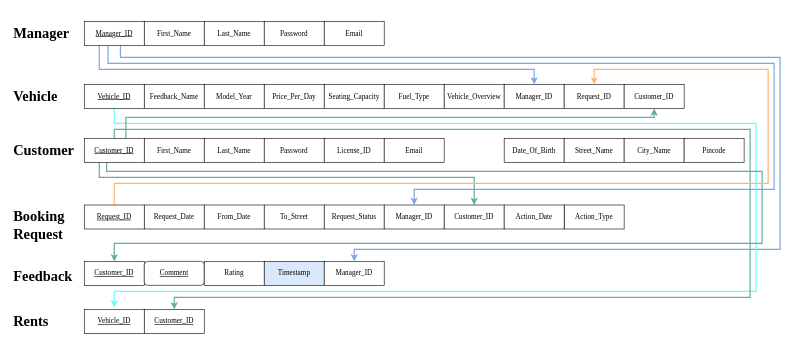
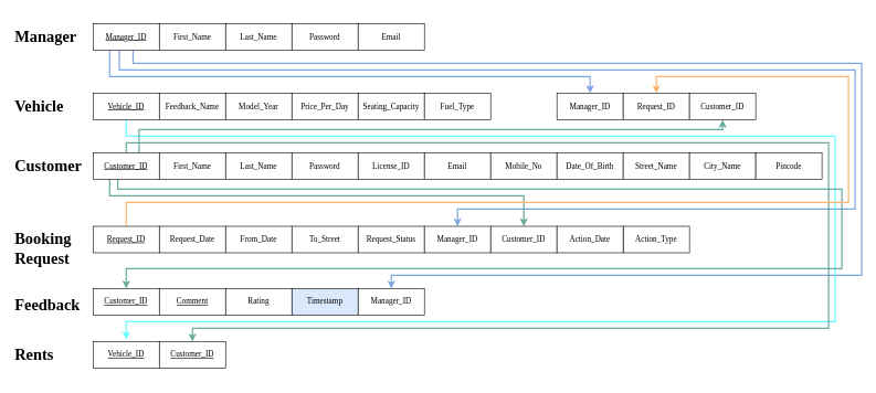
  <mxCell id="0" />
  <mxCell id="1" parent="0" />
  <mxCell id="2" style="edgeStyle=orthogonalEdgeStyle;rounded=0;orthogonalLoop=1;jettySize=auto;html=1;exitX=0.25;exitY=1;exitDx=0;exitDy=0;entryX=0.5;entryY=0;entryDx=0;entryDy=0;labelBorderColor=none;strokeColor=#7EA6E0;strokeWidth=2;" parent="1" source="5" target="48" edge="1"><mxGeometry relative="1" as="geometry"><Array as="points"><mxPoint x="165" y="115" /><mxPoint x="890" y="115" /></Array></mxGeometry></mxCell>
  <mxCell id="3" style="edgeStyle=orthogonalEdgeStyle;rounded=0;orthogonalLoop=1;jettySize=auto;html=1;exitX=0.397;exitY=1.005;exitDx=0;exitDy=0;entryX=0.5;entryY=0;entryDx=0;entryDy=0;exitPerimeter=0;labelBorderColor=none;strokeColor=#7EA6E0;strokeWidth=2;" parent="1" source="5" target="49" edge="1"><mxGeometry relative="1" as="geometry"><mxPoint x="390" y="115" as="targetPoint" /><Array as="points"><mxPoint x="180" y="105" /><mxPoint x="1290" y="105" /><mxPoint x="1290" y="315" /><mxPoint x="690" y="315" /></Array></mxGeometry></mxCell>
  <mxCell id="4" style="edgeStyle=orthogonalEdgeStyle;rounded=0;orthogonalLoop=1;jettySize=auto;html=1;exitX=0.603;exitY=0.997;exitDx=0;exitDy=0;entryX=0.5;entryY=0;entryDx=0;entryDy=0;exitPerimeter=0;labelBorderColor=none;strokeColor=#7EA6E0;strokeWidth=2;" parent="1" source="5" target="50" edge="1"><mxGeometry relative="1" as="geometry"><mxPoint x="400" y="225" as="targetPoint" /><Array as="points"><mxPoint x="200" y="95" /><mxPoint x="1300" y="95" /><mxPoint x="1300" y="415" /><mxPoint x="590" y="415" /></Array></mxGeometry></mxCell>
  <mxCell id="5" value="&lt;u&gt;Manager_ID&lt;/u&gt;" style="whiteSpace=wrap;html=1;align=center;fontFamily=Times New Roman;" parent="1" vertex="1"><mxGeometry x="140" y="35" width="100" height="40" as="geometry" /></mxCell>
  <mxCell id="6" value="First_Name" style="whiteSpace=wrap;html=1;align=center;fontFamily=Times New Roman;" parent="1" vertex="1"><mxGeometry x="240" y="35" width="100" height="40" as="geometry" /></mxCell>
  <mxCell id="7" value="Last_Name" style="whiteSpace=wrap;html=1;align=center;fontFamily=Times New Roman;" parent="1" vertex="1"><mxGeometry x="340" y="35" width="100" height="40" as="geometry" /></mxCell>
  <mxCell id="8" value="Password" style="whiteSpace=wrap;html=1;align=center;fontFamily=Times New Roman;" parent="1" vertex="1"><mxGeometry x="440" y="35" width="100" height="40" as="geometry" /></mxCell>
  <mxCell id="9" value="Email" style="whiteSpace=wrap;html=1;align=center;fontFamily=Times New Roman;" parent="1" vertex="1"><mxGeometry x="540" y="35" width="100" height="40" as="geometry" /></mxCell>
  <mxCell id="10" style="edgeStyle=orthogonalEdgeStyle;rounded=0;orthogonalLoop=1;jettySize=auto;html=1;exitX=0.5;exitY=1;exitDx=0;exitDy=0;entryX=0.5;entryY=0;entryDx=0;entryDy=0;strokeWidth=2;strokeColor=#66FFFF;" edge="1" parent="1"><mxGeometry relative="1" as="geometry"><mxPoint x="190" y="177" as="sourcePoint" /><mxPoint x="190" y="512" as="targetPoint" /><Array as="points"><mxPoint x="190" y="205" /><mxPoint x="1260" y="205" /><mxPoint x="1260" y="485" /><mxPoint x="190" y="485" /></Array></mxGeometry></mxCell>
  <mxCell id="11" value="&lt;u&gt;Vehicle_ID&lt;/u&gt;" style="whiteSpace=wrap;html=1;align=center;fontFamily=Times New Roman;" parent="1" vertex="1"><mxGeometry x="140" y="140" width="100" height="40" as="geometry" /></mxCell>
  <mxCell id="12" value="Feedback_Name" style="whiteSpace=wrap;html=1;align=center;fontFamily=Times New Roman;" parent="1" vertex="1"><mxGeometry x="240" y="140" width="100" height="40" as="geometry" /></mxCell>
  <mxCell id="13" value="Model_Year" style="whiteSpace=wrap;html=1;align=center;fontFamily=Times New Roman;" parent="1" vertex="1"><mxGeometry x="340" y="140" width="100" height="40" as="geometry" /></mxCell>
  <mxCell id="14" value="Price_Per_Day" style="whiteSpace=wrap;html=1;align=center;fontFamily=Times New Roman;" parent="1" vertex="1"><mxGeometry x="440" y="140" width="100" height="40" as="geometry" /></mxCell>
  <mxCell id="15" value="Seating_Capacity" style="whiteSpace=wrap;html=1;align=center;fontFamily=Times New Roman;" parent="1" vertex="1"><mxGeometry x="540" y="140" width="100" height="40" as="geometry" /></mxCell>
  <mxCell id="16" value="Fuel_Type" style="whiteSpace=wrap;html=1;align=center;fontFamily=Times New Roman;" parent="1" vertex="1"><mxGeometry x="640" y="140" width="100" height="40" as="geometry" /></mxCell>
- <mxCell id="17" value="Vehicle_Overview" style="whiteSpace=wrap;html=1;align=center;fontFamily=Times New Roman;" parent="1" vertex="1"><mxGeometry x="740" y="140" width="100" height="40" as="geometry" /></mxCell>
  <mxCell id="18" value="&lt;h1&gt;&lt;b&gt;Manager&lt;/b&gt;&lt;/h1&gt;" style="text;html=1;align=left;verticalAlign=middle;resizable=0;points=[];autosize=1;strokeColor=none;fillColor=none;fontFamily=Times New Roman;" parent="1" vertex="1"><mxGeometry x="20" y="20" width="120" height="70" as="geometry" /></mxCell>
  <mxCell id="19" value="&lt;h1&gt;&lt;b&gt;Vehicle&lt;/b&gt;&lt;/h1&gt;" style="text;html=1;align=left;verticalAlign=middle;resizable=0;points=[];autosize=1;strokeColor=none;fillColor=none;fontFamily=Times New Roman;" parent="1" vertex="1"><mxGeometry x="20" y="125" width="100" height="70" as="geometry" /></mxCell>
  <mxCell id="20" style="edgeStyle=orthogonalEdgeStyle;rounded=0;orthogonalLoop=1;jettySize=auto;html=1;entryX=0.5;entryY=0;entryDx=0;entryDy=0;exitX=0.25;exitY=1;exitDx=0;exitDy=0;strokeColor=#67AB9F;strokeWidth=2;" parent="1" source="24" target="51" edge="1"><mxGeometry relative="1" as="geometry"><mxPoint x="180" y="275" as="sourcePoint" /><Array as="points"><mxPoint x="165" y="295" /><mxPoint x="790" y="295" /></Array></mxGeometry></mxCell>
  <mxCell id="21" style="edgeStyle=orthogonalEdgeStyle;rounded=0;orthogonalLoop=1;jettySize=auto;html=1;exitX=0.373;exitY=1.029;exitDx=0;exitDy=0;entryX=0.5;entryY=0;entryDx=0;entryDy=0;exitPerimeter=0;strokeColor=#67AB9F;strokeWidth=2;" parent="1" source="24" target="43" edge="1"><mxGeometry relative="1" as="geometry"><mxPoint x="400" y="315" as="targetPoint" /><Array as="points"><mxPoint x="177" y="285" /><mxPoint x="1270" y="285" /><mxPoint x="1270" y="405" /><mxPoint x="190" y="405" /></Array></mxGeometry></mxCell>
  <mxCell id="22" style="edgeStyle=orthogonalEdgeStyle;rounded=0;orthogonalLoop=1;jettySize=auto;html=1;exitX=0.694;exitY=0.019;exitDx=0;exitDy=0;entryX=0.5;entryY=1;entryDx=0;entryDy=0;strokeColor=#67AB9F;strokeWidth=2;exitPerimeter=0;" parent="1" source="24" target="53" edge="1"><mxGeometry relative="1" as="geometry"><Array as="points"><mxPoint x="209" y="195" /><mxPoint x="1090" y="195" /></Array><mxPoint x="190" y="233" as="sourcePoint" /><mxPoint x="1090" y="183" as="targetPoint" /></mxGeometry></mxCell>
  <mxCell id="23" style="edgeStyle=orthogonalEdgeStyle;rounded=0;orthogonalLoop=1;jettySize=auto;html=1;exitX=0.5;exitY=0;exitDx=0;exitDy=0;entryX=0.5;entryY=0;entryDx=0;entryDy=0;strokeColor=#67AB9F;strokeWidth=2;" edge="1" parent="1" source="24" target="56"><mxGeometry relative="1" as="geometry"><Array as="points"><mxPoint x="190" y="215" /><mxPoint x="1250" y="215" /><mxPoint x="1250" y="495" /><mxPoint x="290" y="495" /></Array></mxGeometry></mxCell>
  <mxCell id="24" value="&lt;u&gt;Customer_ID&lt;/u&gt;" style="whiteSpace=wrap;html=1;align=center;fontFamily=Times New Roman;" parent="1" vertex="1"><mxGeometry x="140" y="230" width="100" height="40" as="geometry" /></mxCell>
  <mxCell id="25" value="First_Name" style="whiteSpace=wrap;html=1;align=center;fontFamily=Times New Roman;" parent="1" vertex="1"><mxGeometry x="240" y="230" width="100" height="40" as="geometry" /></mxCell>
  <mxCell id="26" value="Last_Name" style="whiteSpace=wrap;html=1;align=center;fontFamily=Times New Roman;" parent="1" vertex="1"><mxGeometry x="340" y="230" width="100" height="40" as="geometry" /></mxCell>
  <mxCell id="27" value="Password" style="whiteSpace=wrap;html=1;align=center;fontFamily=Times New Roman;" parent="1" vertex="1"><mxGeometry x="440" y="230" width="100" height="40" as="geometry" /></mxCell>
  <mxCell id="28" value="License_ID" style="whiteSpace=wrap;html=1;align=center;fontFamily=Times New Roman;" parent="1" vertex="1"><mxGeometry x="540" y="230" width="100" height="40" as="geometry" /></mxCell>
  <mxCell id="29" value="Email" style="whiteSpace=wrap;html=1;align=center;fontFamily=Times New Roman;" parent="1" vertex="1"><mxGeometry x="640" y="230" width="100" height="40" as="geometry" /></mxCell>
+ <mxCell id="30" value="Mobile_No" style="whiteSpace=wrap;html=1;align=center;fontFamily=Times New Roman;" parent="1" vertex="1"><mxGeometry x="740" y="230" width="100" height="40" as="geometry" /></mxCell>
  <mxCell id="31" value="&lt;h1&gt;&lt;b&gt;Customer&lt;/b&gt;&lt;/h1&gt;" style="text;html=1;align=left;verticalAlign=middle;resizable=0;points=[];autosize=1;strokeColor=none;fillColor=none;fontFamily=Times New Roman;" parent="1" vertex="1"><mxGeometry x="20" y="215" width="120" height="70" as="geometry" /></mxCell>
  <mxCell id="32" value="Date_Of_Birth" style="whiteSpace=wrap;html=1;align=center;fontFamily=Times New Roman;" parent="1" vertex="1"><mxGeometry x="840" y="230" width="100" height="40" as="geometry" /></mxCell>
  <mxCell id="33" value="Street_Name" style="whiteSpace=wrap;html=1;align=center;fontFamily=Times New Roman;" parent="1" vertex="1"><mxGeometry x="940" y="230" width="100" height="40" as="geometry" /></mxCell>
  <mxCell id="34" value="City_Name" style="whiteSpace=wrap;html=1;align=center;fontFamily=Times New Roman;" parent="1" vertex="1"><mxGeometry x="1040" y="230" width="100" height="40" as="geometry" /></mxCell>
  <mxCell id="35" value="Pincode" style="whiteSpace=wrap;html=1;align=center;fontFamily=Times New Roman;" parent="1" vertex="1"><mxGeometry x="1140" y="230" width="100" height="40" as="geometry" /></mxCell>
  <mxCell id="36" style="edgeStyle=orthogonalEdgeStyle;rounded=0;orthogonalLoop=1;jettySize=auto;html=1;exitX=0.5;exitY=0;exitDx=0;exitDy=0;entryX=0.5;entryY=0;entryDx=0;entryDy=0;strokeColor=#FFB570;strokeWidth=2;" parent="1" source="37" target="52" edge="1"><mxGeometry relative="1" as="geometry"><mxPoint x="270" y="295" as="targetPoint" /><Array as="points"><mxPoint x="190" y="305" /><mxPoint x="1280" y="305" /><mxPoint x="1280" y="115" /><mxPoint x="990" y="115" /></Array></mxGeometry></mxCell>
  <mxCell id="37" value="&lt;u&gt;Request_ID&lt;/u&gt;" style="whiteSpace=wrap;html=1;align=center;fontFamily=Times New Roman;" parent="1" vertex="1"><mxGeometry x="140" y="341" width="100" height="40" as="geometry" /></mxCell>
  <mxCell id="38" value="Request_Date" style="whiteSpace=wrap;html=1;align=center;fontFamily=Times New Roman;" parent="1" vertex="1"><mxGeometry x="240" y="341" width="100" height="40" as="geometry" /></mxCell>
  <mxCell id="39" value="From_Date" style="whiteSpace=wrap;html=1;align=center;fontFamily=Times New Roman;" parent="1" vertex="1"><mxGeometry x="340" y="341" width="100" height="40" as="geometry" /></mxCell>
  <mxCell id="40" value="To_Street" style="whiteSpace=wrap;html=1;align=center;fontFamily=Times New Roman;" parent="1" vertex="1"><mxGeometry x="440" y="341" width="100" height="40" as="geometry" /></mxCell>
  <mxCell id="41" value="Request_Status" style="whiteSpace=wrap;html=1;align=center;fontFamily=Times New Roman;" parent="1" vertex="1"><mxGeometry x="540" y="341" width="100" height="40" as="geometry" /></mxCell>
  <mxCell id="42" value="&lt;h1&gt;&lt;b&gt;Booking&lt;br&gt;Request&lt;/b&gt;&lt;/h1&gt;" style="text;html=1;align=left;verticalAlign=middle;resizable=0;points=[];autosize=1;strokeColor=none;fillColor=none;fontFamily=Times New Roman;" parent="1" vertex="1"><mxGeometry x="20" y="325" width="110" height="100" as="geometry" /></mxCell>
  <mxCell id="43" value="&lt;u&gt;Customer_ID&lt;/u&gt;" style="whiteSpace=wrap;html=1;align=center;fontFamily=Times New Roman;" parent="1" vertex="1"><mxGeometry x="140" y="435" width="100" height="40" as="geometry" /></mxCell>
- <mxCell id="44" value="&lt;u&gt;Comment&lt;/u&gt;" style="whiteSpace=wrap;html=1;align=center;fontFamily=Times New Roman;rounded=1;" parent="1" vertex="1"><mxGeometry x="240" y="435" width="100" height="40" as="geometry" /></mxCell>
+ <mxCell id="44" value="&lt;u&gt;Comment&lt;/u&gt;" style="whiteSpace=wrap;html=1;align=center;fontFamily=Times New Roman;" parent="1" vertex="1"><mxGeometry x="240" y="435" width="100" height="40" as="geometry" /></mxCell>
  <mxCell id="45" value="Rating" style="whiteSpace=wrap;html=1;align=center;fontFamily=Times New Roman;" parent="1" vertex="1"><mxGeometry x="340" y="435" width="100" height="40" as="geometry" /></mxCell>
  <mxCell id="46" value="&lt;h1&gt;&lt;b&gt;Feedback&lt;/b&gt;&lt;/h1&gt;" style="text;html=1;align=left;verticalAlign=middle;resizable=0;points=[];autosize=1;strokeColor=none;fillColor=none;fontFamily=Times New Roman;" parent="1" vertex="1"><mxGeometry x="20" y="426" width="120" height="70" as="geometry" /></mxCell>
  <mxCell id="47" value="Timestamp" style="whiteSpace=wrap;html=1;align=center;fontFamily=Times New Roman;fillColor=#dae8fc;" parent="1" vertex="1"><mxGeometry x="440" y="435" width="100" height="40" as="geometry" /></mxCell>
  <mxCell id="48" value="Manager_ID" style="whiteSpace=wrap;html=1;align=center;fontFamily=Times New Roman;" parent="1" vertex="1"><mxGeometry x="840" y="140" width="100" height="40" as="geometry" /></mxCell>
  <mxCell id="49" value="Manager_ID" style="whiteSpace=wrap;html=1;align=center;fontFamily=Times New Roman;" parent="1" vertex="1"><mxGeometry x="640" y="341" width="100" height="40" as="geometry" /></mxCell>
  <mxCell id="50" value="Manager_ID" style="whiteSpace=wrap;html=1;align=center;fontFamily=Times New Roman;" parent="1" vertex="1"><mxGeometry x="540" y="435" width="100" height="40" as="geometry" /></mxCell>
  <mxCell id="51" value="Customer_ID" style="whiteSpace=wrap;html=1;align=center;fontFamily=Times New Roman;" parent="1" vertex="1"><mxGeometry x="740" y="341" width="100" height="40" as="geometry" /></mxCell>
  <mxCell id="52" value="Request_ID" style="whiteSpace=wrap;html=1;align=center;fontFamily=Times New Roman;" parent="1" vertex="1"><mxGeometry x="940" y="140" width="100" height="40" as="geometry" /></mxCell>
  <mxCell id="53" value="Customer_ID" style="whiteSpace=wrap;html=1;align=center;fontFamily=Times New Roman;" parent="1" vertex="1"><mxGeometry x="1040" y="140" width="100" height="40" as="geometry" /></mxCell>
  <mxCell id="54" value="&lt;h1&gt;Rents&lt;/h1&gt;" style="text;html=1;align=left;verticalAlign=middle;resizable=0;points=[];autosize=1;strokeColor=none;fillColor=none;fontFamily=Times New Roman;" parent="1" vertex="1"><mxGeometry x="20" y="501" width="80" height="70" as="geometry" /></mxCell>
  <mxCell id="55" value="&lt;u&gt;Vehicle_ID&lt;/u&gt;" style="whiteSpace=wrap;html=1;align=center;fontFamily=Times New Roman;" parent="1" vertex="1"><mxGeometry x="140" y="515" width="100" height="40" as="geometry" /></mxCell>
  <mxCell id="56" value="&lt;u&gt;Customer_ID&lt;/u&gt;" style="whiteSpace=wrap;html=1;align=center;fontFamily=Times New Roman;" parent="1" vertex="1"><mxGeometry x="240" y="515" width="100" height="40" as="geometry" /></mxCell>
  <mxCell id="57" value="Action_Type" style="whiteSpace=wrap;html=1;align=center;fontFamily=Times New Roman;" vertex="1" parent="1"><mxGeometry x="940" y="341" width="100" height="40" as="geometry" /></mxCell>
  <mxCell id="58" value="Action_Date" style="whiteSpace=wrap;html=1;align=center;fontFamily=Times New Roman;" vertex="1" parent="1"><mxGeometry x="840" y="341" width="100" height="40" as="geometry" /></mxCell>
